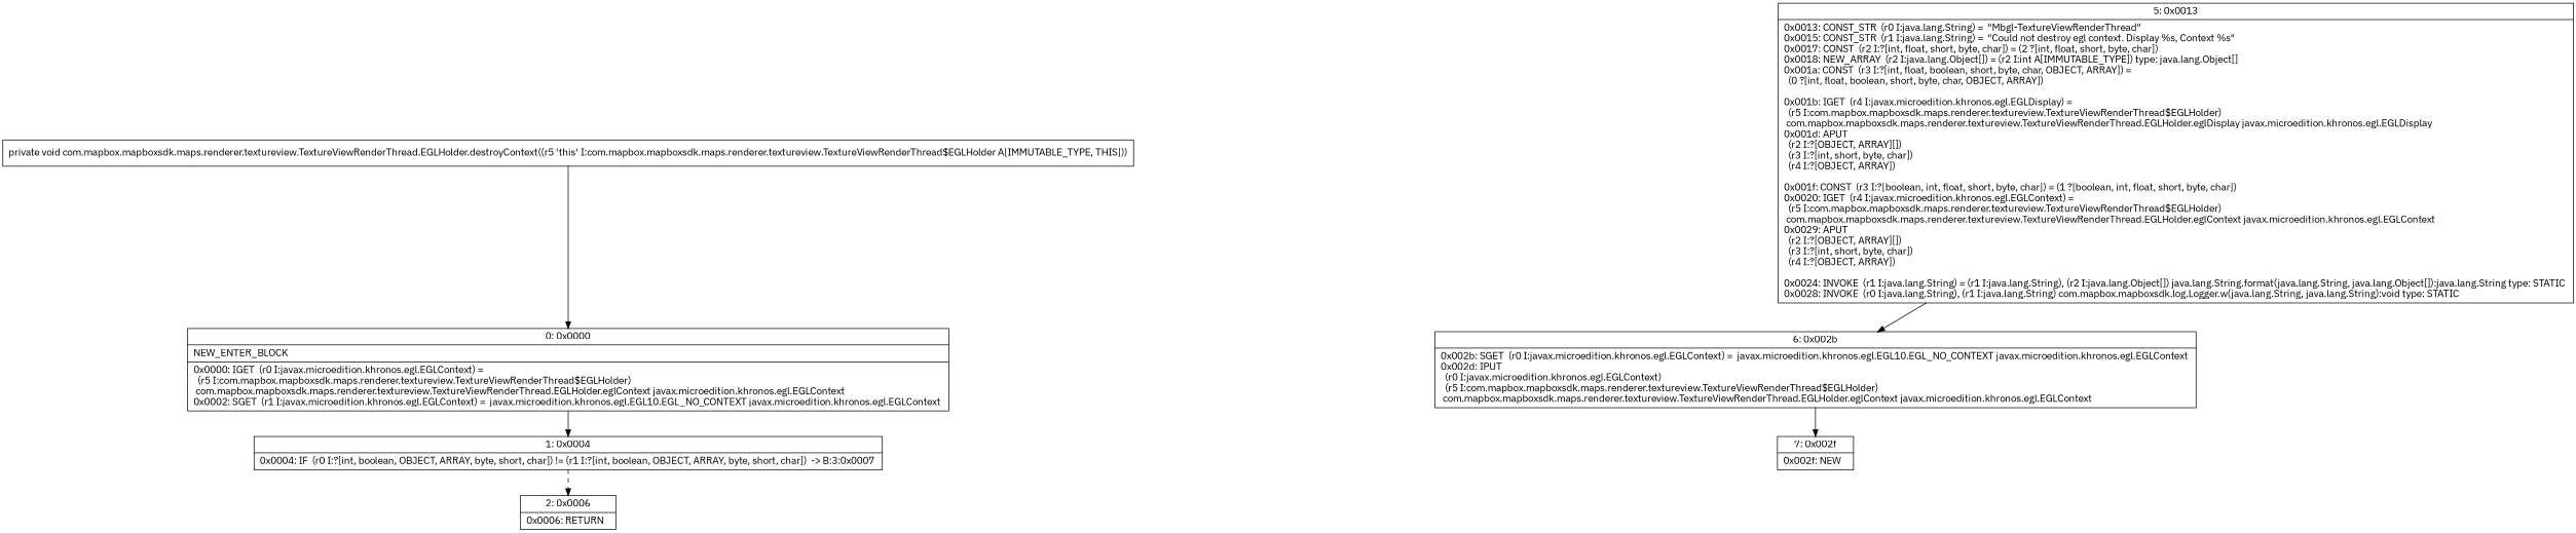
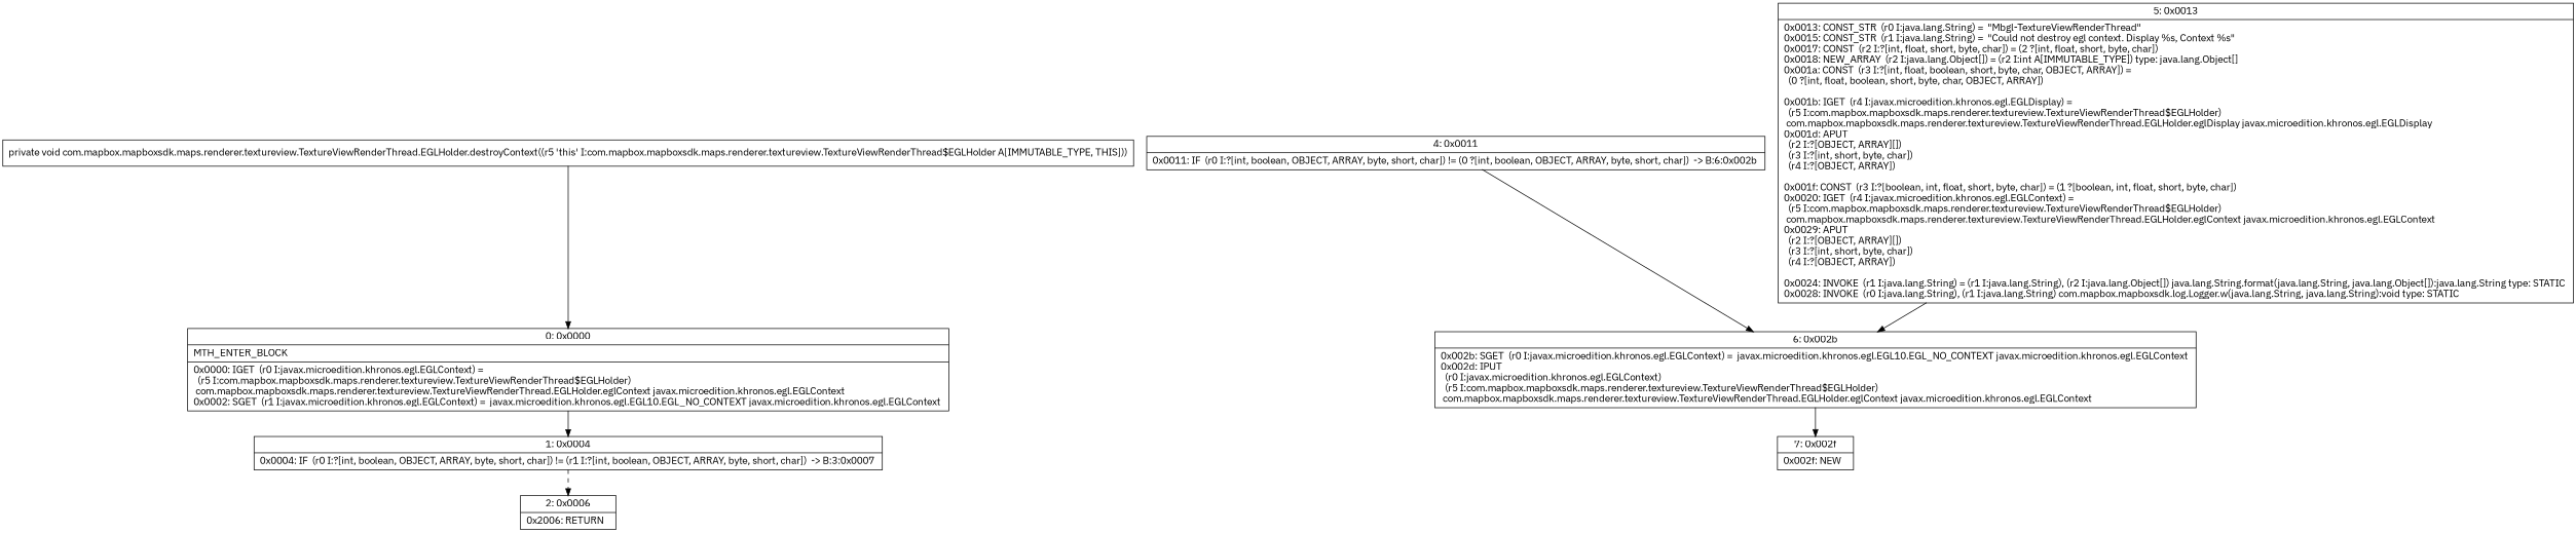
  digraph {
    fontname="IBM Plex Sans"
    node [fontname="IBM Plex Sans" shape=record]
    edge [fontname="IBM Plex Sans"]
-   n1 [label="{0\:\ 0x0000|NEW_ENTER_BLOCK\l|0x0000: IGET  (r0 I:javax.microedition.khronos.egl.EGLContext) = \l  (r5 I:com.mapbox.mapboxsdk.maps.renderer.textureview.TextureViewRenderThread$EGLHolder)\l com.mapbox.mapboxsdk.maps.renderer.textureview.TextureViewRenderThread.EGLHolder.eglContext javax.microedition.khronos.egl.EGLContext \l0x0002: SGET  (r1 I:javax.microedition.khronos.egl.EGLContext) =  javax.microedition.khronos.egl.EGL10.EGL_NO_CONTEXT javax.microedition.khronos.egl.EGLContext \l}"]
+   n1 [label="{0\:\ 0x0000|MTH_ENTER_BLOCK\l|0x0000: IGET  (r0 I:javax.microedition.khronos.egl.EGLContext) = \l  (r5 I:com.mapbox.mapboxsdk.maps.renderer.textureview.TextureViewRenderThread$EGLHolder)\l com.mapbox.mapboxsdk.maps.renderer.textureview.TextureViewRenderThread.EGLHolder.eglContext javax.microedition.khronos.egl.EGLContext \l0x0002: SGET  (r1 I:javax.microedition.khronos.egl.EGLContext) =  javax.microedition.khronos.egl.EGL10.EGL_NO_CONTEXT javax.microedition.khronos.egl.EGLContext \l}"]
    n2 [label="{1\:\ 0x0004|0x0004: IF  (r0 I:?[int, boolean, OBJECT, ARRAY, byte, short, char]) != (r1 I:?[int, boolean, OBJECT, ARRAY, byte, short, char])  \-\> B:3:0x0007 \l}"]
-   n3 [label="{2\:\ 0x0006|0x0006: RETURN   \l}"]
+   n3 [label="{2\:\ 0x0006|0x2006: RETURN   \l}"]
+   n4 [label="{4\:\ 0x0011|0x0011: IF  (r0 I:?[int, boolean, OBJECT, ARRAY, byte, short, char]) != (0 ?[int, boolean, OBJECT, ARRAY, byte, short, char])  \-\> B:6:0x002b \l}"]
    n5 [label="{6\:\ 0x002b|0x002b: SGET  (r0 I:javax.microedition.khronos.egl.EGLContext) =  javax.microedition.khronos.egl.EGL10.EGL_NO_CONTEXT javax.microedition.khronos.egl.EGLContext \l0x002d: IPUT  \l  (r0 I:javax.microedition.khronos.egl.EGLContext)\l  (r5 I:com.mapbox.mapboxsdk.maps.renderer.textureview.TextureViewRenderThread$EGLHolder)\l com.mapbox.mapboxsdk.maps.renderer.textureview.TextureViewRenderThread.EGLHolder.eglContext javax.microedition.khronos.egl.EGLContext \l}"]
    n6 [label="{5\:\ 0x0013|0x0013: CONST_STR  (r0 I:java.lang.String) =  \"Mbgl\-TextureViewRenderThread\" \l0x0015: CONST_STR  (r1 I:java.lang.String) =  \"Could not destroy egl context. Display %s, Context %s\" \l0x0017: CONST  (r2 I:?[int, float, short, byte, char]) = (2 ?[int, float, short, byte, char]) \l0x0018: NEW_ARRAY  (r2 I:java.lang.Object[]) = (r2 I:int A[IMMUTABLE_TYPE]) type: java.lang.Object[] \l0x001a: CONST  (r3 I:?[int, float, boolean, short, byte, char, OBJECT, ARRAY]) = \l  (0 ?[int, float, boolean, short, byte, char, OBJECT, ARRAY])\l \l0x001b: IGET  (r4 I:javax.microedition.khronos.egl.EGLDisplay) = \l  (r5 I:com.mapbox.mapboxsdk.maps.renderer.textureview.TextureViewRenderThread$EGLHolder)\l com.mapbox.mapboxsdk.maps.renderer.textureview.TextureViewRenderThread.EGLHolder.eglDisplay javax.microedition.khronos.egl.EGLDisplay \l0x001d: APUT  \l  (r2 I:?[OBJECT, ARRAY][])\l  (r3 I:?[int, short, byte, char])\l  (r4 I:?[OBJECT, ARRAY])\l \l0x001f: CONST  (r3 I:?[boolean, int, float, short, byte, char]) = (1 ?[boolean, int, float, short, byte, char]) \l0x0020: IGET  (r4 I:javax.microedition.khronos.egl.EGLContext) = \l  (r5 I:com.mapbox.mapboxsdk.maps.renderer.textureview.TextureViewRenderThread$EGLHolder)\l com.mapbox.mapboxsdk.maps.renderer.textureview.TextureViewRenderThread.EGLHolder.eglContext javax.microedition.khronos.egl.EGLContext \l0x0029: APUT  \l  (r2 I:?[OBJECT, ARRAY][])\l  (r3 I:?[int, short, byte, char])\l  (r4 I:?[OBJECT, ARRAY])\l \l0x0024: INVOKE  (r1 I:java.lang.String) = (r1 I:java.lang.String), (r2 I:java.lang.Object[]) java.lang.String.format(java.lang.String, java.lang.Object[]):java.lang.String type: STATIC \l0x0028: INVOKE  (r0 I:java.lang.String), (r1 I:java.lang.String) com.mapbox.mapboxsdk.log.Logger.w(java.lang.String, java.lang.String):void type: STATIC \l}"]
    n7 [label="{7\:\ 0x002f|0x002f: NEW   \l}"]
    n8 [label="{private void com.mapbox.mapboxsdk.maps.renderer.textureview.TextureViewRenderThread.EGLHolder.destroyContext((r5 'this' I:com.mapbox.mapboxsdk.maps.renderer.textureview.TextureViewRenderThread$EGLHolder A[IMMUTABLE_TYPE, THIS])) }"]
    n1 -> n2
    n2 -> n3 [style=dashed]
+   n4 -> n5
    n5 -> n7
    n6 -> n5
    n8 -> n1
  }
